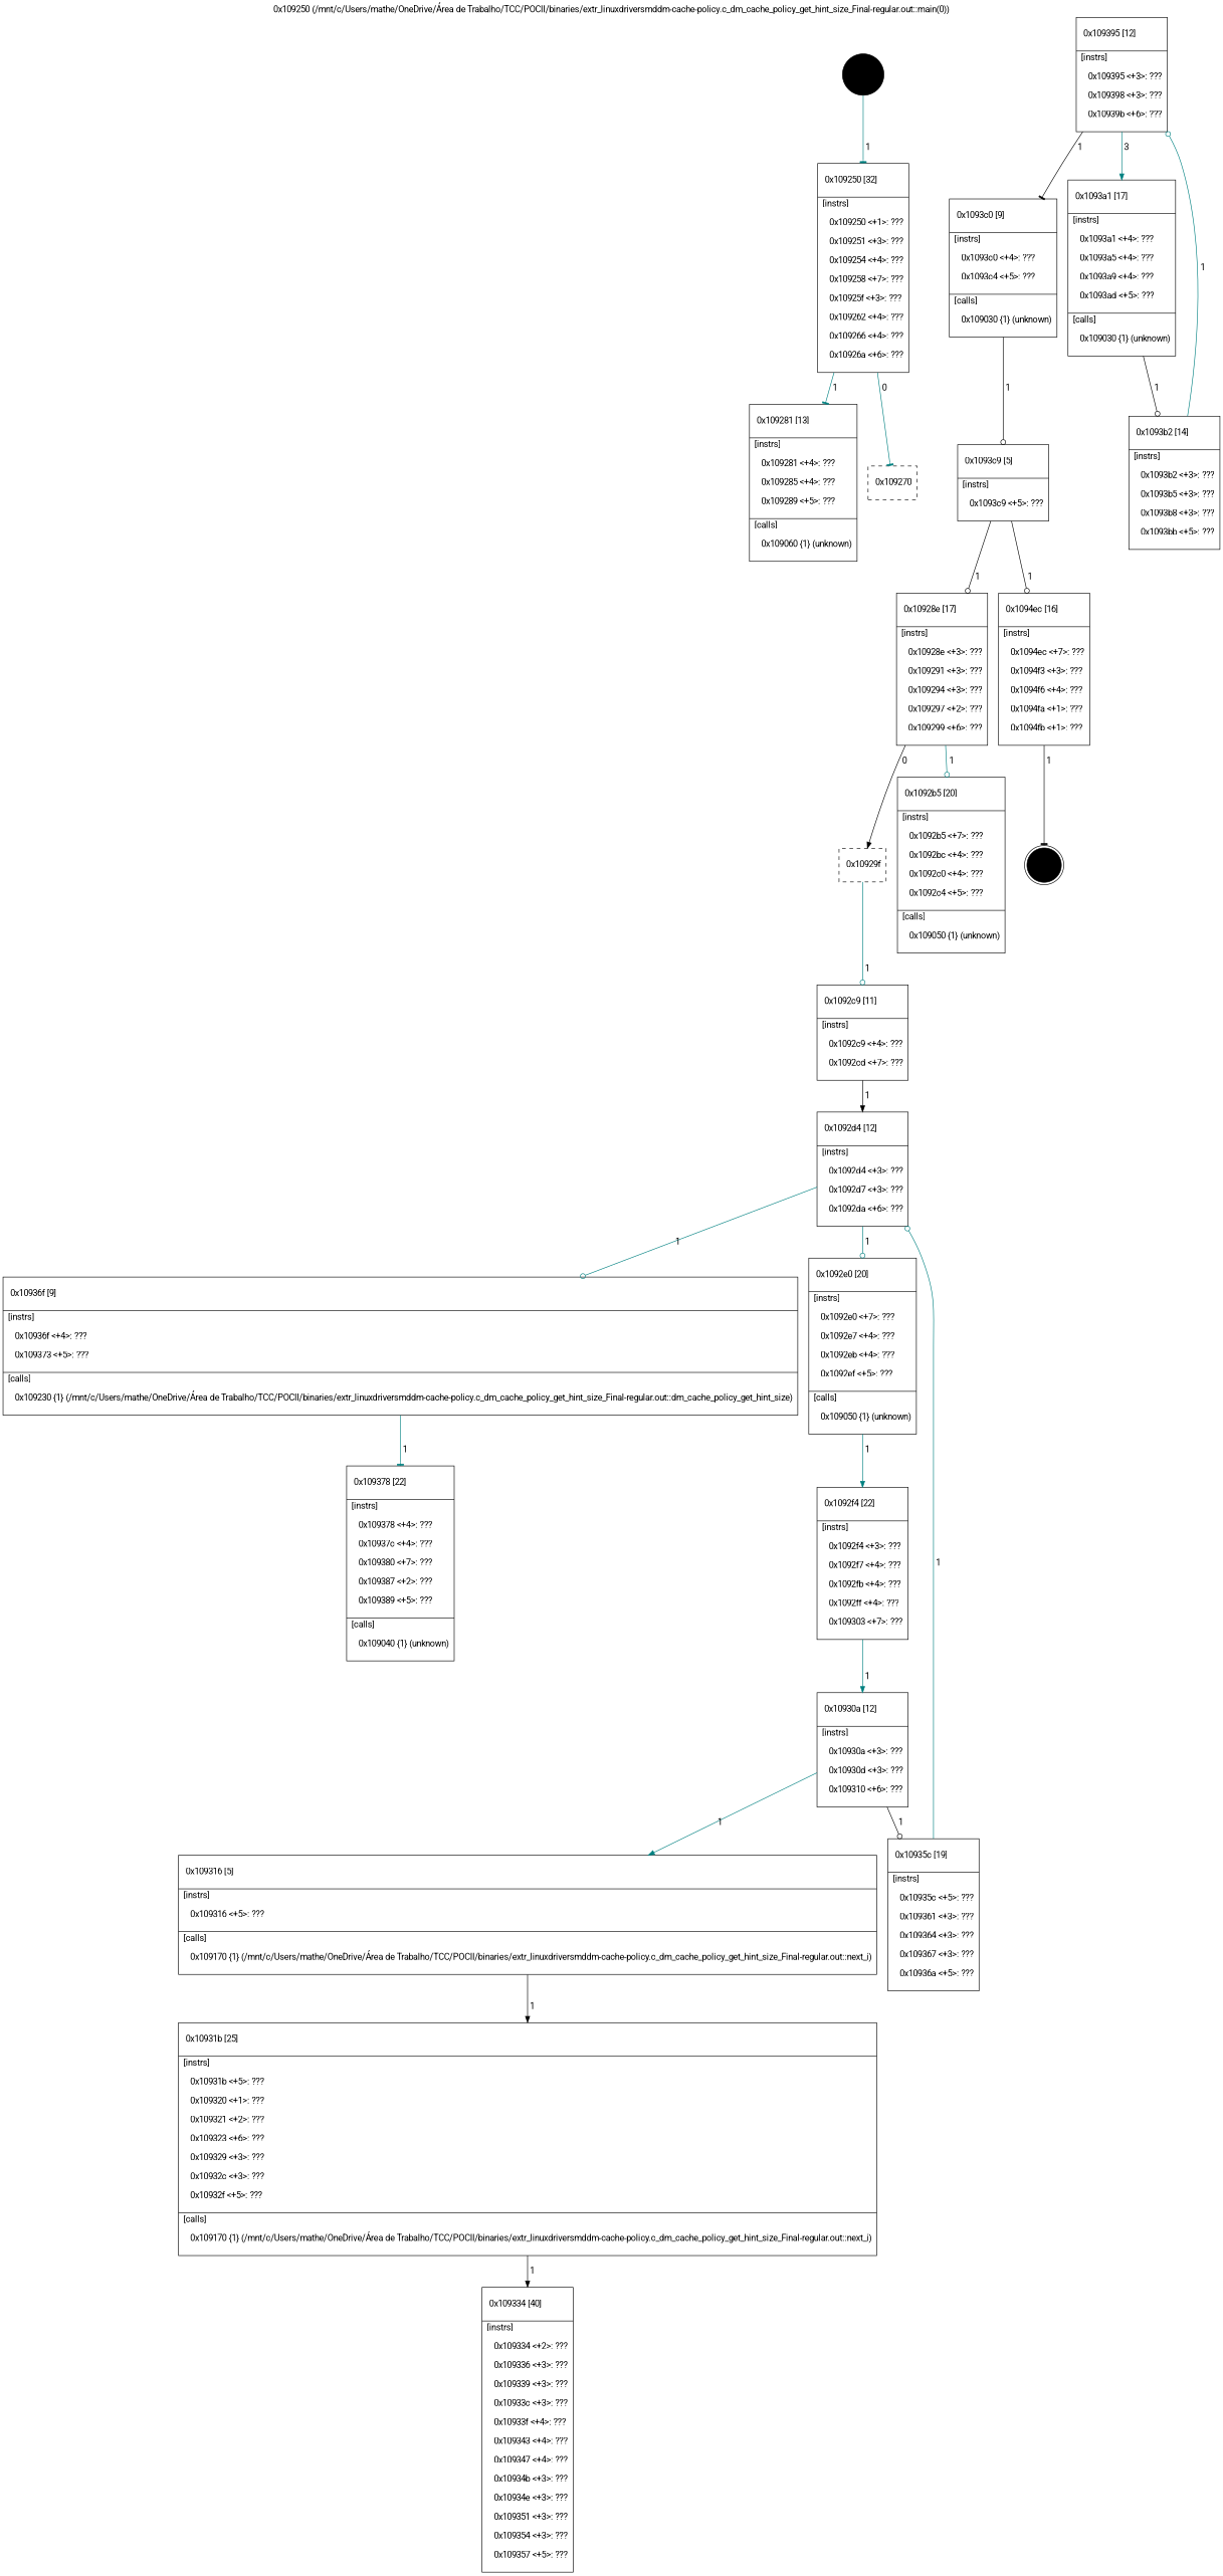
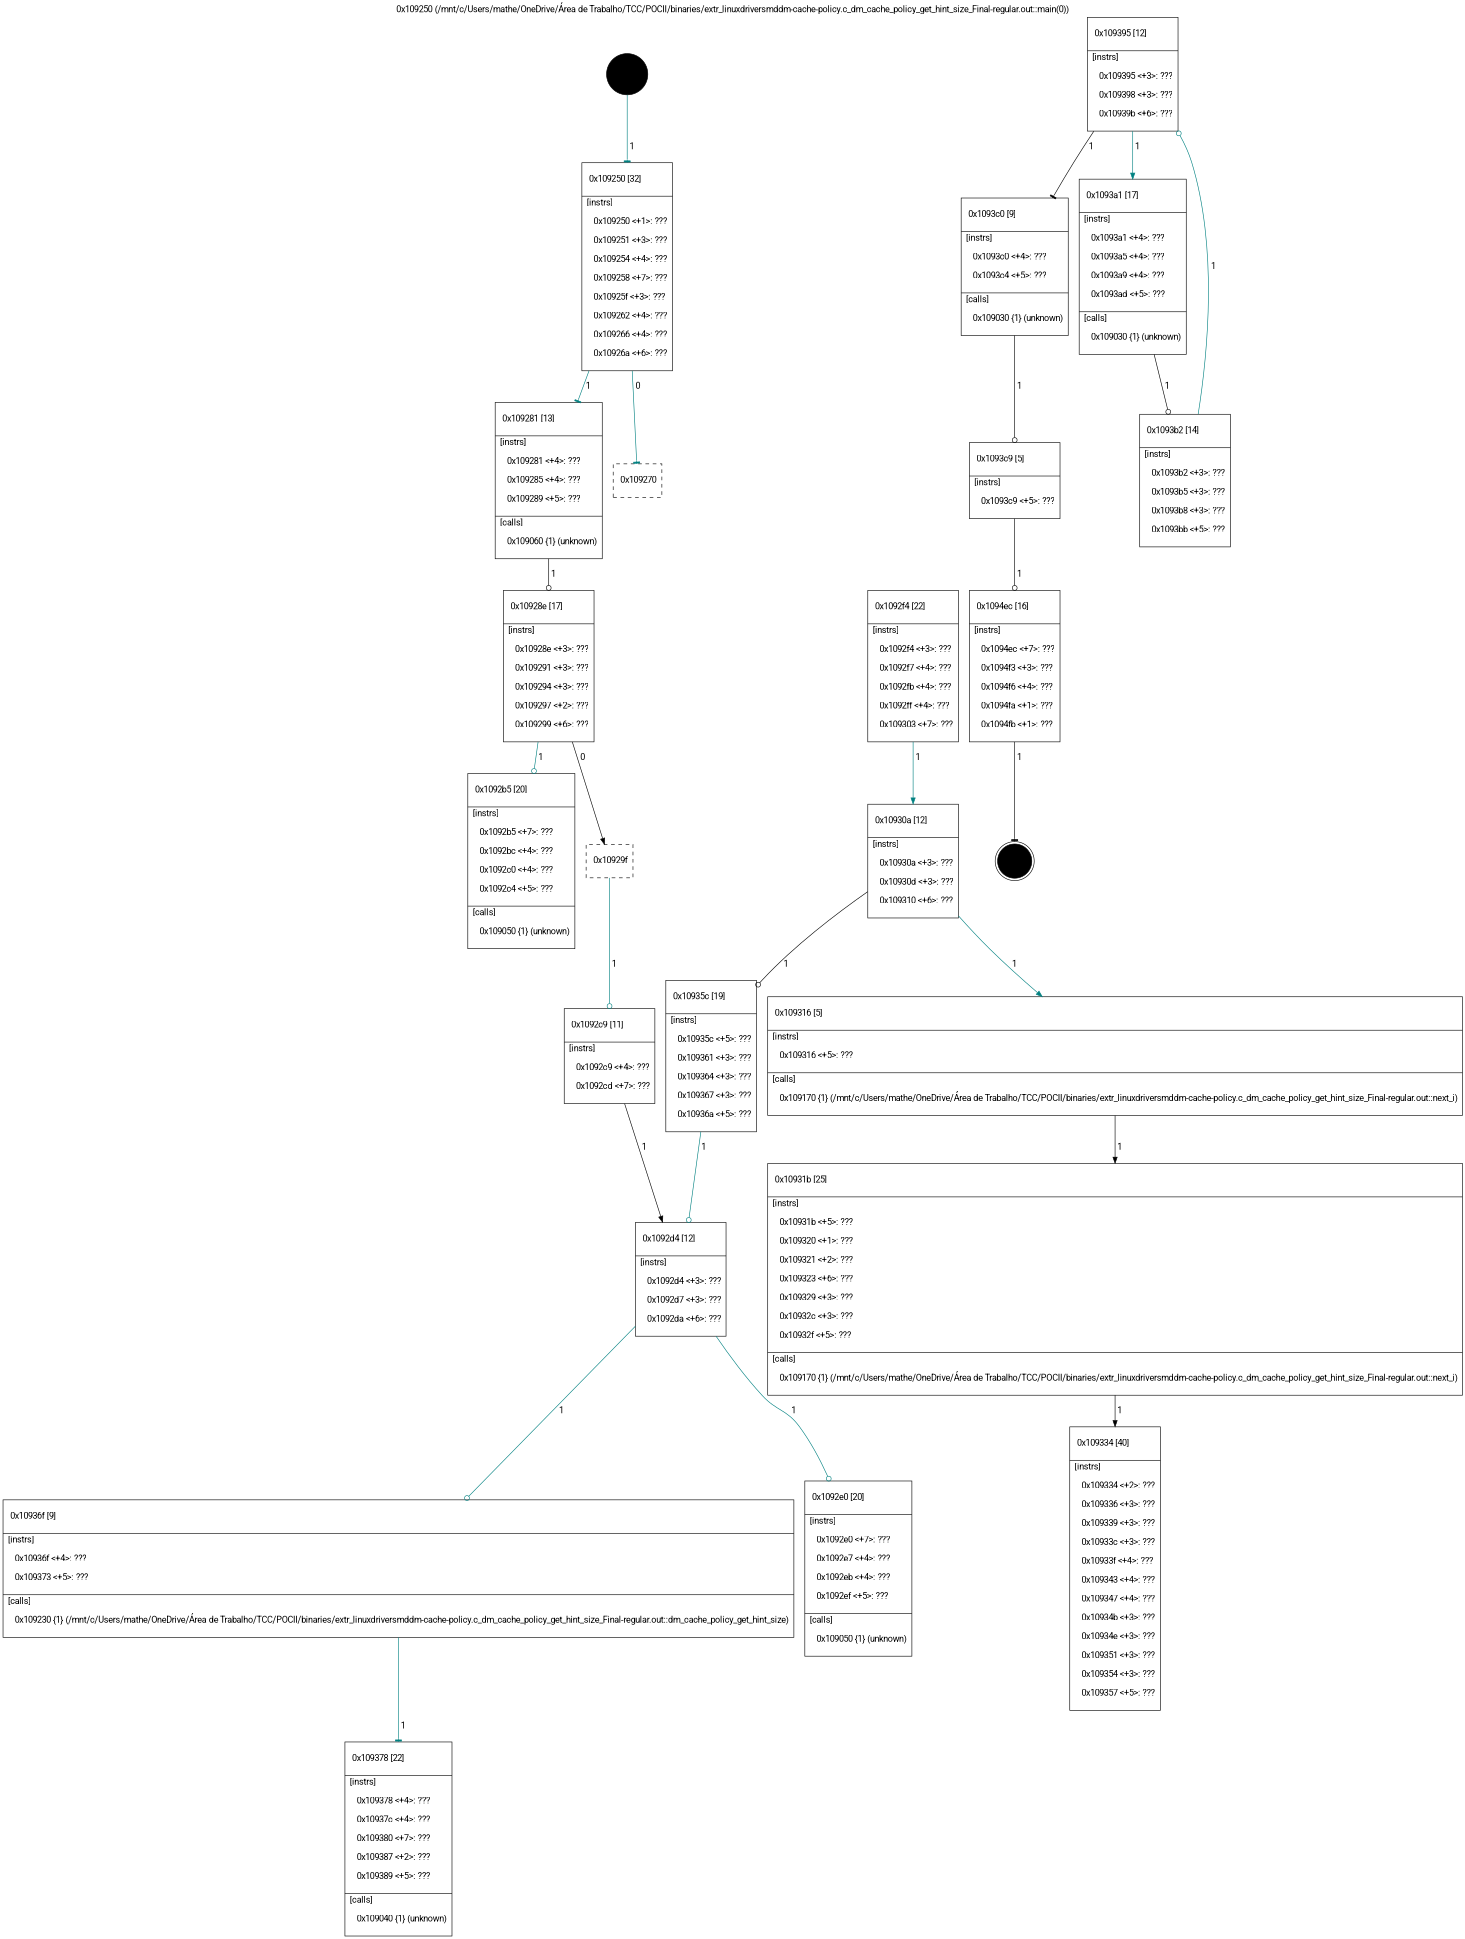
  digraph {
    fontname=Roboto
    label="0x109250 (/mnt/c/Users/mathe/OneDrive/Área de Trabalho/TCC/POCII/binaries/extr_linuxdriversmddm-cache-policy.c_dm_cache_policy_get_hint_size_Final-regular.out::main(0))"
    labelloc=t
    node [fontname=Roboto shape=record]
    edge [arrowhead=odot color=teal fontname=Roboto]
    Entry [fillcolor=black height=0.3 shape=circle style=filled width=0.3]
    n2 [label="{\n     0x109250 [32]\l\n     | [instrs]\l\n     &nbsp;&nbsp;0x109250 \<+1\>: ???\l\n     &nbsp;&nbsp;0x109251 \<+3\>: ???\l\n     &nbsp;&nbsp;0x109254 \<+4\>: ???\l\n     &nbsp;&nbsp;0x109258 \<+7\>: ???\l\n     &nbsp;&nbsp;0x10925f \<+3\>: ???\l\n     &nbsp;&nbsp;0x109262 \<+4\>: ???\l\n     &nbsp;&nbsp;0x109266 \<+4\>: ???\l\n     &nbsp;&nbsp;0x10926a \<+6\>: ???\l\n  }"]
    n3 [label="{\n     0x109281 [13]\l\n     | [instrs]\l\n     &nbsp;&nbsp;0x109281 \<+4\>: ???\l\n     &nbsp;&nbsp;0x109285 \<+4\>: ???\l\n     &nbsp;&nbsp;0x109289 \<+5\>: ???\l\n     | [calls]\l\n     &nbsp;&nbsp;0x109060 \{1\} (unknown)\l\n  }"]
    n4 [label="{\n     0x109270\l\n  }" style=dashed]
    n5 [label="{\n     0x10928e [17]\l\n     | [instrs]\l\n     &nbsp;&nbsp;0x10928e \<+3\>: ???\l\n     &nbsp;&nbsp;0x109291 \<+3\>: ???\l\n     &nbsp;&nbsp;0x109294 \<+3\>: ???\l\n     &nbsp;&nbsp;0x109297 \<+2\>: ???\l\n     &nbsp;&nbsp;0x109299 \<+6\>: ???\l\n  }"]
    n6 [label="{\n     0x1092b5 [20]\l\n     | [instrs]\l\n     &nbsp;&nbsp;0x1092b5 \<+7\>: ???\l\n     &nbsp;&nbsp;0x1092bc \<+4\>: ???\l\n     &nbsp;&nbsp;0x1092c0 \<+4\>: ???\l\n     &nbsp;&nbsp;0x1092c4 \<+5\>: ???\l\n     | [calls]\l\n     &nbsp;&nbsp;0x109050 \{1\} (unknown)\l\n  }"]
    n7 [label="{\n     0x10929f\l\n  }" style=dashed]
    n8 [label="{\n     0x1092c9 [11]\l\n     | [instrs]\l\n     &nbsp;&nbsp;0x1092c9 \<+4\>: ???\l\n     &nbsp;&nbsp;0x1092cd \<+7\>: ???\l\n  }"]
    n9 [label="{\n     0x1092d4 [12]\l\n     | [instrs]\l\n     &nbsp;&nbsp;0x1092d4 \<+3\>: ???\l\n     &nbsp;&nbsp;0x1092d7 \<+3\>: ???\l\n     &nbsp;&nbsp;0x1092da \<+6\>: ???\l\n  }"]
    n10 [label="{\n     0x10936f [9]\l\n     | [instrs]\l\n     &nbsp;&nbsp;0x10936f \<+4\>: ???\l\n     &nbsp;&nbsp;0x109373 \<+5\>: ???\l\n     | [calls]\l\n     &nbsp;&nbsp;0x109230 \{1\} (/mnt/c/Users/mathe/OneDrive/Área de Trabalho/TCC/POCII/binaries/extr_linuxdriversmddm-cache-policy.c_dm_cache_policy_get_hint_size_Final-regular.out::dm_cache_policy_get_hint_size)\l\n  }"]
    n11 [label="{\n     0x1092e0 [20]\l\n     | [instrs]\l\n     &nbsp;&nbsp;0x1092e0 \<+7\>: ???\l\n     &nbsp;&nbsp;0x1092e7 \<+4\>: ???\l\n     &nbsp;&nbsp;0x1092eb \<+4\>: ???\l\n     &nbsp;&nbsp;0x1092ef \<+5\>: ???\l\n     | [calls]\l\n     &nbsp;&nbsp;0x109050 \{1\} (unknown)\l\n  }"]
    n12 [label="{\n     0x109378 [22]\l\n     | [instrs]\l\n     &nbsp;&nbsp;0x109378 \<+4\>: ???\l\n     &nbsp;&nbsp;0x10937c \<+4\>: ???\l\n     &nbsp;&nbsp;0x109380 \<+7\>: ???\l\n     &nbsp;&nbsp;0x109387 \<+2\>: ???\l\n     &nbsp;&nbsp;0x109389 \<+5\>: ???\l\n     | [calls]\l\n     &nbsp;&nbsp;0x109040 \{1\} (unknown)\l\n  }"]
    n13 [label="{\n     0x1092f4 [22]\l\n     | [instrs]\l\n     &nbsp;&nbsp;0x1092f4 \<+3\>: ???\l\n     &nbsp;&nbsp;0x1092f7 \<+4\>: ???\l\n     &nbsp;&nbsp;0x1092fb \<+4\>: ???\l\n     &nbsp;&nbsp;0x1092ff \<+4\>: ???\l\n     &nbsp;&nbsp;0x109303 \<+7\>: ???\l\n  }"]
    n14 [label="{\n     0x10930a [12]\l\n     | [instrs]\l\n     &nbsp;&nbsp;0x10930a \<+3\>: ???\l\n     &nbsp;&nbsp;0x10930d \<+3\>: ???\l\n     &nbsp;&nbsp;0x109310 \<+6\>: ???\l\n  }"]
    n15 [label="{\n     0x10935c [19]\l\n     | [instrs]\l\n     &nbsp;&nbsp;0x10935c \<+5\>: ???\l\n     &nbsp;&nbsp;0x109361 \<+3\>: ???\l\n     &nbsp;&nbsp;0x109364 \<+3\>: ???\l\n     &nbsp;&nbsp;0x109367 \<+3\>: ???\l\n     &nbsp;&nbsp;0x10936a \<+5\>: ???\l\n  }"]
    n16 [label="{\n     0x109316 [5]\l\n     | [instrs]\l\n     &nbsp;&nbsp;0x109316 \<+5\>: ???\l\n     | [calls]\l\n     &nbsp;&nbsp;0x109170 \{1\} (/mnt/c/Users/mathe/OneDrive/Área de Trabalho/TCC/POCII/binaries/extr_linuxdriversmddm-cache-policy.c_dm_cache_policy_get_hint_size_Final-regular.out::next_i)\l\n  }"]
    n17 [label="{\n     0x10931b [25]\l\n     | [instrs]\l\n     &nbsp;&nbsp;0x10931b \<+5\>: ???\l\n     &nbsp;&nbsp;0x109320 \<+1\>: ???\l\n     &nbsp;&nbsp;0x109321 \<+2\>: ???\l\n     &nbsp;&nbsp;0x109323 \<+6\>: ???\l\n     &nbsp;&nbsp;0x109329 \<+3\>: ???\l\n     &nbsp;&nbsp;0x10932c \<+3\>: ???\l\n     &nbsp;&nbsp;0x10932f \<+5\>: ???\l\n     | [calls]\l\n     &nbsp;&nbsp;0x109170 \{1\} (/mnt/c/Users/mathe/OneDrive/Área de Trabalho/TCC/POCII/binaries/extr_linuxdriversmddm-cache-policy.c_dm_cache_policy_get_hint_size_Final-regular.out::next_i)\l\n  }"]
    n18 [label="{\n     0x109334 [40]\l\n     | [instrs]\l\n     &nbsp;&nbsp;0x109334 \<+2\>: ???\l\n     &nbsp;&nbsp;0x109336 \<+3\>: ???\l\n     &nbsp;&nbsp;0x109339 \<+3\>: ???\l\n     &nbsp;&nbsp;0x10933c \<+3\>: ???\l\n     &nbsp;&nbsp;0x10933f \<+4\>: ???\l\n     &nbsp;&nbsp;0x109343 \<+4\>: ???\l\n     &nbsp;&nbsp;0x109347 \<+4\>: ???\l\n     &nbsp;&nbsp;0x10934b \<+3\>: ???\l\n     &nbsp;&nbsp;0x10934e \<+3\>: ???\l\n     &nbsp;&nbsp;0x109351 \<+3\>: ???\l\n     &nbsp;&nbsp;0x109354 \<+3\>: ???\l\n     &nbsp;&nbsp;0x109357 \<+5\>: ???\l\n  }"]
    Exit [fillcolor=black height=0.3 peripheries=2 shape=circle style=filled width=0.3]
    n20 [label="{\n     0x109395 [12]\l\n     | [instrs]\l\n     &nbsp;&nbsp;0x109395 \<+3\>: ???\l\n     &nbsp;&nbsp;0x109398 \<+3\>: ???\l\n     &nbsp;&nbsp;0x10939b \<+6\>: ???\l\n  }"]
    n21 [label="{\n     0x1093c0 [9]\l\n     | [instrs]\l\n     &nbsp;&nbsp;0x1093c0 \<+4\>: ???\l\n     &nbsp;&nbsp;0x1093c4 \<+5\>: ???\l\n     | [calls]\l\n     &nbsp;&nbsp;0x109030 \{1\} (unknown)\l\n  }"]
    n22 [label="{\n     0x1093a1 [17]\l\n     | [instrs]\l\n     &nbsp;&nbsp;0x1093a1 \<+4\>: ???\l\n     &nbsp;&nbsp;0x1093a5 \<+4\>: ???\l\n     &nbsp;&nbsp;0x1093a9 \<+4\>: ???\l\n     &nbsp;&nbsp;0x1093ad \<+5\>: ???\l\n     | [calls]\l\n     &nbsp;&nbsp;0x109030 \{1\} (unknown)\l\n  }"]
    n23 [label="{\n     0x1093c9 [5]\l\n     | [instrs]\l\n     &nbsp;&nbsp;0x1093c9 \<+5\>: ???\l\n  }"]
    n24 [label="{\n     0x1093b2 [14]\l\n     | [instrs]\l\n     &nbsp;&nbsp;0x1093b2 \<+3\>: ???\l\n     &nbsp;&nbsp;0x1093b5 \<+3\>: ???\l\n     &nbsp;&nbsp;0x1093b8 \<+3\>: ???\l\n     &nbsp;&nbsp;0x1093bb \<+5\>: ???\l\n  }"]
    n25 [label="{\n     0x1094ec [16]\l\n     | [instrs]\l\n     &nbsp;&nbsp;0x1094ec \<+7\>: ???\l\n     &nbsp;&nbsp;0x1094f3 \<+3\>: ???\l\n     &nbsp;&nbsp;0x1094f6 \<+4\>: ???\l\n     &nbsp;&nbsp;0x1094fa \<+1\>: ???\l\n     &nbsp;&nbsp;0x1094fb \<+1\>: ???\l\n  }"]
    Entry -> n2 [arrowhead=tee label=" 1"]
    n2 -> n3 [arrowhead=tee label=" 1"]
    n2 -> n4 [arrowhead=tee label=" 0"]
-   n23 -> n5 [color=black label=" 1"]
+   n3 -> n5 [color=black label=" 1"]
    n5 -> n6 [label=" 1"]
    n5 -> n7 [arrowhead=normal color=black label=" 0"]
    n7 -> n8 [label=" 1"]
    n8 -> n9 [arrowhead=normal color=black label=" 1"]
    n9 -> n10 [label=" 1"]
    n9 -> n11 [label=" 1"]
    n10 -> n12 [arrowhead=tee label=" 1"]
-   n11 -> n13 [arrowhead=normal label=" 1"]
    n13 -> n14 [arrowhead=normal label=" 1"]
    n14 -> n15 [color=black label=" 1"]
    n14 -> n16 [arrowhead=normal label=" 1"]
    n15 -> n9 [label=" 1"]
    n16 -> n17 [arrowhead=normal color=black label=" 1"]
    n17 -> n18 [arrowhead=normal color=black label=" 1"]
    n20 -> n21 [arrowhead=tee color=black label=" 1"]
-   n20 -> n22 [arrowhead=normal label=" 3"]
+   n20 -> n22 [arrowhead=normal label=" 1"]
    n21 -> n23 [color=black label=" 1"]
    n22 -> n24 [color=black label=" 1"]
    n23 -> n25 [color=black label=" 1"]
    n24 -> n20 [label=" 1"]
    n25 -> Exit [arrowhead=tee color=black label=" 1"]
  }
